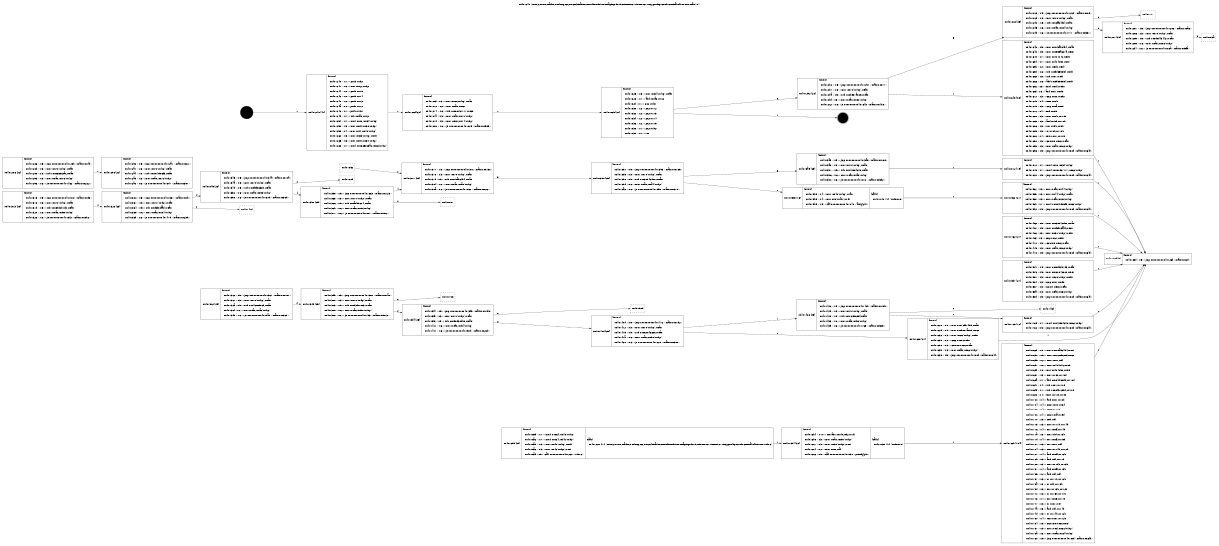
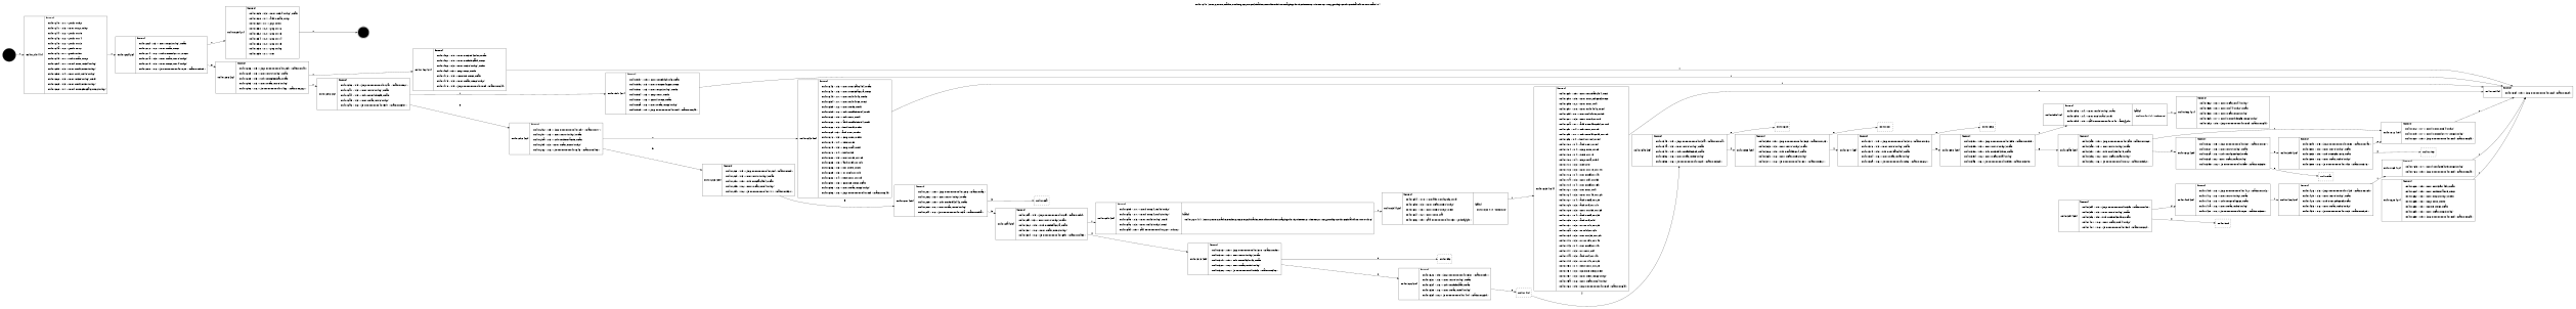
  digraph {
    label="0x401240 (/mnt/c/Users/mathe/Desktop/tcc/POCII/binaries/extr_linuxdriversstagingrtl8192uieee80211ieee80211_crypt_tkip.c_Mk16_Final-ollvm.out::main(0))"
    labelloc=t
    rankdir=LR
    node [shape=record]
    Entry [fillcolor=black height=0.3 shape=circle style=filled width=0.3]
    n2 [label="{\n     0x401240 [47]\l\n     | [instrs]\l\n     &nbsp;&nbsp;0x401240 \<+1\>: push %rbp\l\n     &nbsp;&nbsp;0x401241 \<+3\>: mov %rsp,%rbp\l\n     &nbsp;&nbsp;0x401244 \<+2\>: push %r15\l\n     &nbsp;&nbsp;0x401246 \<+2\>: push %r14\l\n     &nbsp;&nbsp;0x401248 \<+2\>: push %r13\l\n     &nbsp;&nbsp;0x40124a \<+2\>: push %r12\l\n     &nbsp;&nbsp;0x40124c \<+1\>: push %rbx\l\n     &nbsp;&nbsp;0x40124d \<+7\>: sub $0xa8,%rsp\l\n     &nbsp;&nbsp;0x401254 \<+7\>: movl $0x0,-0x34(%rbp)\l\n     &nbsp;&nbsp;0x40125b \<+3\>: mov %edi,-0x38(%rbp)\l\n     &nbsp;&nbsp;0x40125e \<+4\>: mov %rsi,-0x40(%rbp)\l\n     &nbsp;&nbsp;0x401262 \<+3\>: mov -0x38(%rbp),%edi\l\n     &nbsp;&nbsp;0x401265 \<+3\>: mov %edi,-0x30(%rbp)\l\n     &nbsp;&nbsp;0x401268 \<+7\>: movl $0x8658c3ac,-0x6c(%rbp)\l\n  }"]
    n3 [label="{\n     0x40126f [23]\l\n     | [instrs]\l\n     &nbsp;&nbsp;0x40126f \<+3\>: mov -0x6c(%rbp),%eax\l\n     &nbsp;&nbsp;0x401272 \<+2\>: mov %eax,%ecx\l\n     &nbsp;&nbsp;0x401274 \<+6\>: sub $0x80dc7777,%ecx\l\n     &nbsp;&nbsp;0x40127a \<+3\>: mov %eax,-0x70(%rbp)\l\n     &nbsp;&nbsp;0x40127d \<+3\>: mov %ecx,-0x74(%rbp)\l\n     &nbsp;&nbsp;0x401280 \<+6\>: je 0000000000401825 \<main+0x5e5\>\l\n  }"]
    n4 [label="{\n     0x401825 [21]\l\n     | [instrs]\l\n     &nbsp;&nbsp;0x401825 \<+3\>: mov -0x34(%rbp),%eax\l\n     &nbsp;&nbsp;0x401828 \<+7\>: add $0xa8,%rsp\l\n     &nbsp;&nbsp;0x40182f \<+1\>: pop %rbx\l\n     &nbsp;&nbsp;0x401830 \<+2\>: pop %r12\l\n     &nbsp;&nbsp;0x401832 \<+2\>: pop %r13\l\n     &nbsp;&nbsp;0x401834 \<+2\>: pop %r14\l\n     &nbsp;&nbsp;0x401836 \<+2\>: pop %r15\l\n     &nbsp;&nbsp;0x401838 \<+1\>: pop %rbp\l\n     &nbsp;&nbsp;0x401839 \<+1\>: ret\l\n  }"]
    n5 [label="{\n     0x401286 [22]\l\n     | [instrs]\l\n     &nbsp;&nbsp;0x401286 \<+5\>: jmp 000000000040128b \<main+0x4b\>\l\n     &nbsp;&nbsp;0x40128b \<+3\>: mov -0x70(%rbp),%eax\l\n     &nbsp;&nbsp;0x40128e \<+5\>: sub $0x8658c3ac,%eax\l\n     &nbsp;&nbsp;0x401293 \<+3\>: mov %eax,-0x78(%rbp)\l\n     &nbsp;&nbsp;0x401296 \<+6\>: je 0000000000401462 \<main+0x222\>\l\n  }"]
    Exit [fillcolor=black height=0.3 peripheries=2 shape=circle style=filled width=0.3]
    n7 [label="{\n     0x401462 [27]\l\n     | [instrs]\l\n     &nbsp;&nbsp;0x401462 \<+5\>: mov $0x3e942d80,%eax\l\n     &nbsp;&nbsp;0x401467 \<+5\>: mov $0xf8f0caad,%ecx\l\n     &nbsp;&nbsp;0x40146c \<+3\>: mov -0x30(%rbp),%edx\l\n     &nbsp;&nbsp;0x40146f \<+3\>: cmp $0x2,%edx\l\n     &nbsp;&nbsp;0x401472 \<+3\>: cmovne %ecx,%eax\l\n     &nbsp;&nbsp;0x401475 \<+3\>: mov %eax,-0x6c(%rbp)\l\n     &nbsp;&nbsp;0x401478 \<+5\>: jmp 000000000040188f \<main+0x64f\>\l\n  }"]
    n8 [label="{\n     0x40129c [22]\l\n     | [instrs]\l\n     &nbsp;&nbsp;0x40129c \<+5\>: jmp 00000000004012a1 \<main+0x61\>\l\n     &nbsp;&nbsp;0x4012a1 \<+3\>: mov -0x70(%rbp),%eax\l\n     &nbsp;&nbsp;0x4012a4 \<+5\>: sub $0x87bde6f5,%eax\l\n     &nbsp;&nbsp;0x4012a9 \<+3\>: mov %eax,-0x7c(%rbp)\l\n     &nbsp;&nbsp;0x4012ac \<+6\>: je 00000000004015d7 \<main+0x397\>\l\n  }"]
    n9 [label="{\n     0x40188f [5]\l\n     | [instrs]\l\n     &nbsp;&nbsp;0x40188f \<+5\>: jmp 000000000040126f \<main+0x2f\>\l\n  }"]
    n10 [label="{\n     0x4015d7 [27]\l\n     | [instrs]\l\n     &nbsp;&nbsp;0x4015d7 \<+5\>: mov $0xedd2b1d3,%eax\l\n     &nbsp;&nbsp;0x4015dc \<+5\>: mov $0x608466c8,%ecx\l\n     &nbsp;&nbsp;0x4015e1 \<+3\>: mov -0x2c(%rbp),%edx\l\n     &nbsp;&nbsp;0x4015e4 \<+3\>: cmp $0x1,%edx\l\n     &nbsp;&nbsp;0x4015e7 \<+3\>: cmovl %ecx,%eax\l\n     &nbsp;&nbsp;0x4015ea \<+3\>: mov %eax,-0x6c(%rbp)\l\n     &nbsp;&nbsp;0x4015ed \<+5\>: jmp 000000000040188f \<main+0x64f\>\l\n  }"]
    n11 [label="{\n     0x4012b2 [22]\l\n     | [instrs]\l\n     &nbsp;&nbsp;0x4012b2 \<+5\>: jmp 00000000004012b7 \<main+0x77\>\l\n     &nbsp;&nbsp;0x4012b7 \<+3\>: mov -0x70(%rbp),%eax\l\n     &nbsp;&nbsp;0x4012ba \<+5\>: sub $0xbe87a805,%eax\l\n     &nbsp;&nbsp;0x4012bf \<+3\>: mov %eax,-0x80(%rbp)\l\n     &nbsp;&nbsp;0x4012c2 \<+6\>: je 0000000000401643 \<main+0x403\>\l\n  }"]
    n12 [label="{\n     0x401643 [88]\l\n     | [instrs]\l\n     &nbsp;&nbsp;0x401643 \<+5\>: mov $0x15abc494,%eax\l\n     &nbsp;&nbsp;0x401648 \<+5\>: mov $0xe59a6c1a,%ecx\l\n     &nbsp;&nbsp;0x40164d \<+7\>: mov 0x40404c,%edx\l\n     &nbsp;&nbsp;0x401654 \<+7\>: mov 0x404050,%esi\l\n     &nbsp;&nbsp;0x40165b \<+2\>: mov %edx,%edi\l\n     &nbsp;&nbsp;0x40165d \<+6\>: sub $0xfd859854,%edi\l\n     &nbsp;&nbsp;0x401663 \<+3\>: sub $0x1,%edi\l\n     &nbsp;&nbsp;0x401666 \<+6\>: add $0xfd859854,%edi\l\n     &nbsp;&nbsp;0x40166c \<+3\>: imul %edi,%edx\l\n     &nbsp;&nbsp;0x40166f \<+3\>: and $0x1,%edx\l\n     &nbsp;&nbsp;0x401672 \<+3\>: cmp $0x0,%edx\l\n     &nbsp;&nbsp;0x401675 \<+4\>: sete %r8b\l\n     &nbsp;&nbsp;0x401679 \<+3\>: cmp $0xa,%esi\l\n     &nbsp;&nbsp;0x40167c \<+4\>: setl %r9b\l\n     &nbsp;&nbsp;0x401680 \<+3\>: mov %r8b,%r10b\l\n     &nbsp;&nbsp;0x401683 \<+3\>: and %r9b,%r10b\l\n     &nbsp;&nbsp;0x401686 \<+3\>: xor %r9b,%r8b\l\n     &nbsp;&nbsp;0x401689 \<+3\>: or %r8b,%r10b\l\n     &nbsp;&nbsp;0x40168c \<+4\>: test $0x1,%r10b\l\n     &nbsp;&nbsp;0x401690 \<+3\>: cmovne %ecx,%eax\l\n     &nbsp;&nbsp;0x401693 \<+3\>: mov %eax,-0x6c(%rbp)\l\n     &nbsp;&nbsp;0x401696 \<+5\>: jmp 000000000040188f \<main+0x64f\>\l\n  }"]
    n13 [label="{\n     0x4012c8 [25]\l\n     | [instrs]\l\n     &nbsp;&nbsp;0x4012c8 \<+5\>: jmp 00000000004012cd \<main+0x8d\>\l\n     &nbsp;&nbsp;0x4012cd \<+3\>: mov -0x70(%rbp),%eax\l\n     &nbsp;&nbsp;0x4012d0 \<+5\>: sub $0xcfac4f84,%eax\l\n     &nbsp;&nbsp;0x4012d5 \<+6\>: mov %eax,-0x84(%rbp)\l\n     &nbsp;&nbsp;0x4012db \<+6\>: je 0000000000401771 \<main+0x531\>\l\n  }"]
-   n14 [label="{\n     0x40143f\l\n  }" style=dashed]
-   n15 [label="{\n     0x401771\l\n  }" style=dashed]
    n16 [label="{\n     0x4012e1 [25]\l\n     | [instrs]\l\n     &nbsp;&nbsp;0x4012e1 \<+5\>: jmp 00000000004012e6 \<main+0xa6\>\l\n     &nbsp;&nbsp;0x4012e6 \<+3\>: mov -0x70(%rbp),%eax\l\n     &nbsp;&nbsp;0x4012e9 \<+5\>: sub $0xded43442,%eax\l\n     &nbsp;&nbsp;0x4012ee \<+6\>: mov %eax,-0x88(%rbp)\l\n     &nbsp;&nbsp;0x4012f4 \<+6\>: je 000000000040183a \<main+0x5fa\>\l\n  }"]
    n17 [label="{\n     0x401765 [12]\l\n     | [instrs]\l\n     &nbsp;&nbsp;0x401765 \<+7\>: movl $0x42ee4c75,-0x6c(%rbp)\l\n     &nbsp;&nbsp;0x40176c \<+5\>: jmp 000000000040188f \<main+0x64f\>\l\n  }"]
    n18 [label="{\n     0x40183a\l\n  }" style=dashed]
+   n19 [label="{\n     0x4012fa [25]\l\n     | [instrs]\l\n     &nbsp;&nbsp;0x4012fa \<+5\>: jmp 00000000004012ff \<main+0xbf\>\l\n     &nbsp;&nbsp;0x4012ff \<+3\>: mov -0x70(%rbp),%eax\l\n     &nbsp;&nbsp;0x401302 \<+5\>: sub $0xe59a6c1a,%eax\l\n     &nbsp;&nbsp;0x401307 \<+6\>: mov %eax,-0x8c(%rbp)\l\n     &nbsp;&nbsp;0x40130d \<+6\>: je 000000000040169b \<main+0x45b\>\l\n  }"]
    n20 [label="{\n     0x4016cb [154]\l\n     | [instrs]\l\n     &nbsp;&nbsp;0x4016cb \<+5\>: mov $0x15abc494,%esi\l\n     &nbsp;&nbsp;0x4016d0 \<+5\>: mov $0x72eb68ef,%ecx\l\n     &nbsp;&nbsp;0x4016d5 \<+2\>: mov $0x1,%dl\l\n     &nbsp;&nbsp;0x4016d7 \<+8\>: mov 0x40404c,%r8d\l\n     &nbsp;&nbsp;0x4016df \<+8\>: mov 0x404050,%r9d\l\n     &nbsp;&nbsp;0x4016e7 \<+3\>: mov %r8d,%r10d\l\n     &nbsp;&nbsp;0x4016ea \<+7\>: add $0x84f1cedd,%r10d\l\n     &nbsp;&nbsp;0x4016f1 \<+4\>: sub $0x1,%r10d\l\n     &nbsp;&nbsp;0x4016f5 \<+7\>: sub $0x84f1cedd,%r10d\l\n     &nbsp;&nbsp;0x4016fc \<+4\>: imul %r10d,%r8d\l\n     &nbsp;&nbsp;0x401700 \<+4\>: and $0x1,%r8d\l\n     &nbsp;&nbsp;0x401704 \<+4\>: cmp $0x0,%r8d\l\n     &nbsp;&nbsp;0x401708 \<+4\>: sete %r11b\l\n     &nbsp;&nbsp;0x40170c \<+4\>: cmp $0xa,%r9d\l\n     &nbsp;&nbsp;0x401710 \<+3\>: setl %bl\l\n     &nbsp;&nbsp;0x401713 \<+3\>: mov %r11b,%r14b\l\n     &nbsp;&nbsp;0x401716 \<+4\>: xor $0xff,%r14b\l\n     &nbsp;&nbsp;0x40171a \<+3\>: mov %bl,%r15b\l\n     &nbsp;&nbsp;0x40171d \<+4\>: xor $0xff,%r15b\l\n     &nbsp;&nbsp;0x401721 \<+3\>: xor $0x1,%dl\l\n     &nbsp;&nbsp;0x401724 \<+3\>: mov %r14b,%r12b\l\n     &nbsp;&nbsp;0x401727 \<+4\>: and $0xff,%r12b\l\n     &nbsp;&nbsp;0x40172b \<+3\>: and %dl,%r11b\l\n     &nbsp;&nbsp;0x40172e \<+3\>: mov %r15b,%r13b\l\n     &nbsp;&nbsp;0x401731 \<+4\>: and $0xff,%r13b\l\n     &nbsp;&nbsp;0x401735 \<+2\>: and %dl,%bl\l\n     &nbsp;&nbsp;0x401737 \<+3\>: or %r11b,%r12b\l\n     &nbsp;&nbsp;0x40173a \<+3\>: or %bl,%r13b\l\n     &nbsp;&nbsp;0x40173d \<+3\>: xor %r13b,%r12b\l\n     &nbsp;&nbsp;0x401740 \<+3\>: or %r15b,%r14b\l\n     &nbsp;&nbsp;0x401743 \<+4\>: xor $0xff,%r14b\l\n     &nbsp;&nbsp;0x401747 \<+3\>: or $0x1,%dl\l\n     &nbsp;&nbsp;0x40174a \<+3\>: and %dl,%r14b\l\n     &nbsp;&nbsp;0x40174d \<+3\>: or %r14b,%r12b\l\n     &nbsp;&nbsp;0x401750 \<+4\>: test $0x1,%r12b\l\n     &nbsp;&nbsp;0x401754 \<+3\>: cmovne %ecx,%esi\l\n     &nbsp;&nbsp;0x401757 \<+3\>: mov %esi,-0x6c(%rbp)\l\n     &nbsp;&nbsp;0x40175a \<+6\>: mov %eax,-0xc4(%rbp)\l\n     &nbsp;&nbsp;0x401760 \<+5\>: jmp 000000000040188f \<main+0x64f\>\l\n  }"]
    n21 [label="{\n     0x40169b [25]\l\n     | [instrs]\l\n     &nbsp;&nbsp;0x40169b \<+7\>: movl $0x64,-0x48(%rbp)\l\n     &nbsp;&nbsp;0x4016a2 \<+7\>: movl $0x64,-0x4c(%rbp)\l\n     &nbsp;&nbsp;0x4016a9 \<+3\>: mov -0x48(%rbp),%edi\l\n     &nbsp;&nbsp;0x4016ac \<+3\>: mov -0x4c(%rbp),%esi\l\n     &nbsp;&nbsp;0x4016af \<+5\>: call 0000000000401220 \<Mk16\>\l\n     | [calls]\l\n     &nbsp;&nbsp;0x401220 \{1\} (/mnt/c/Users/mathe/Desktop/tcc/POCII/binaries/extr_linuxdriversstagingrtl8192uieee80211ieee80211_crypt_tkip.c_Mk16_Final-ollvm.out::Mk16)\l\n  }"]
    n22 [label="{\n     0x401313 [25]\l\n     | [instrs]\l\n     &nbsp;&nbsp;0x401313 \<+5\>: jmp 0000000000401318 \<main+0xd8\>\l\n     &nbsp;&nbsp;0x401318 \<+3\>: mov -0x70(%rbp),%eax\l\n     &nbsp;&nbsp;0x40131b \<+5\>: sub $0xedd2b1d3,%eax\l\n     &nbsp;&nbsp;0x401320 \<+6\>: mov %eax,-0x90(%rbp)\l\n     &nbsp;&nbsp;0x401326 \<+6\>: je 00000000004015f2 \<main+0x3b2\>\l\n  }"]
    n23 [label="{\n     0x4016b4 [23]\l\n     | [instrs]\l\n     &nbsp;&nbsp;0x4016b4 \<+10\>: movabs $0x4020f2,%rdi\l\n     &nbsp;&nbsp;0x4016be \<+3\>: mov %eax,-0x50(%rbp)\l\n     &nbsp;&nbsp;0x4016c1 \<+3\>: mov -0x50(%rbp),%esi\l\n     &nbsp;&nbsp;0x4016c4 \<+2\>: mov $0x0,%al\l\n     &nbsp;&nbsp;0x4016c6 \<+5\>: call 0000000000401030 \<printf@plt\>\l\n     | [calls]\l\n     &nbsp;&nbsp;0x401030 \{1\} (unknown)\l\n  }"]
+   n24 [label="{\n     0x4015f2\l\n  }" style=dashed]
    n25 [label="{\n     0x40132c [25]\l\n     | [instrs]\l\n     &nbsp;&nbsp;0x40132c \<+5\>: jmp 0000000000401331 \<main+0xf1\>\l\n     &nbsp;&nbsp;0x401331 \<+3\>: mov -0x70(%rbp),%eax\l\n     &nbsp;&nbsp;0x401334 \<+5\>: sub $0xf8f0caad,%eax\l\n     &nbsp;&nbsp;0x401339 \<+6\>: mov %eax,-0x94(%rbp)\l\n     &nbsp;&nbsp;0x40133f \<+6\>: je 000000000040147d \<main+0x23d\>\l\n  }"]
    n26 [label="{\n     0x401426 [25]\l\n     | [instrs]\l\n     &nbsp;&nbsp;0x401426 \<+5\>: jmp 000000000040142b \<main+0x1eb\>\l\n     &nbsp;&nbsp;0x40142b \<+3\>: mov -0x70(%rbp),%eax\l\n     &nbsp;&nbsp;0x40142e \<+5\>: sub $0x72eb68ef,%eax\l\n     &nbsp;&nbsp;0x401433 \<+6\>: mov %eax,-0xbc(%rbp)\l\n     &nbsp;&nbsp;0x401439 \<+6\>: je 0000000000401765 \<main+0x525\>\l\n  }"]
    n27 [label="{\n     0x40147d\l\n  }" style=dashed]
    n28 [label="{\n     0x401345 [25]\l\n     | [instrs]\l\n     &nbsp;&nbsp;0x401345 \<+5\>: jmp 000000000040134a \<main+0x10a\>\l\n     &nbsp;&nbsp;0x40134a \<+3\>: mov -0x70(%rbp),%eax\l\n     &nbsp;&nbsp;0x40134d \<+5\>: sub $0xf9d5c38b,%eax\l\n     &nbsp;&nbsp;0x401352 \<+6\>: mov %eax,-0x98(%rbp)\l\n     &nbsp;&nbsp;0x401358 \<+6\>: je 000000000040160d \<main+0x3cd\>\l\n  }"]
    n29 [label="{\n     0x401628 [27]\l\n     | [instrs]\l\n     &nbsp;&nbsp;0x401628 \<+5\>: mov $0x73fb149b,%eax\l\n     &nbsp;&nbsp;0x40162d \<+5\>: mov $0xbe87a805,%ecx\l\n     &nbsp;&nbsp;0x401632 \<+3\>: mov -0x2c(%rbp),%edx\l\n     &nbsp;&nbsp;0x401635 \<+3\>: cmp $0x0,%edx\l\n     &nbsp;&nbsp;0x401638 \<+3\>: cmove %ecx,%eax\l\n     &nbsp;&nbsp;0x40163b \<+3\>: mov %eax,-0x6c(%rbp)\l\n     &nbsp;&nbsp;0x40163e \<+5\>: jmp 000000000040188f \<main+0x64f\>\l\n  }"]
    n30 [label="{\n     0x40160d\l\n  }" style=dashed]
    n31 [label="{\n     0x40135e [25]\l\n     | [instrs]\l\n     &nbsp;&nbsp;0x40135e \<+5\>: jmp 0000000000401363 \<main+0x123\>\l\n     &nbsp;&nbsp;0x401363 \<+3\>: mov -0x70(%rbp),%eax\l\n     &nbsp;&nbsp;0x401366 \<+5\>: sub $0xad99604,%eax\l\n     &nbsp;&nbsp;0x40136b \<+6\>: mov %eax,-0x9c(%rbp)\l\n     &nbsp;&nbsp;0x401371 \<+6\>: je 0000000000401801 \<main+0x5c1\>\l\n  }"]
    n32 [label="{\n     0x40140d [25]\l\n     | [instrs]\l\n     &nbsp;&nbsp;0x40140d \<+5\>: jmp 0000000000401412 \<main+0x1d2\>\l\n     &nbsp;&nbsp;0x401412 \<+3\>: mov -0x70(%rbp),%eax\l\n     &nbsp;&nbsp;0x401415 \<+5\>: sub $0x608466c8,%eax\l\n     &nbsp;&nbsp;0x40141a \<+6\>: mov %eax,-0xb8(%rbp)\l\n     &nbsp;&nbsp;0x401420 \<+6\>: je 0000000000401628 \<main+0x3e8\>\l\n  }"]
    n33 [label="{\n     0x401801\l\n  }" style=dashed]
    n34 [label="{\n     0x401377 [25]\l\n     | [instrs]\l\n     &nbsp;&nbsp;0x401377 \<+5\>: jmp 000000000040137c \<main+0x13c\>\l\n     &nbsp;&nbsp;0x40137c \<+3\>: mov -0x70(%rbp),%eax\l\n     &nbsp;&nbsp;0x40137f \<+5\>: sub $0x15abc494,%eax\l\n     &nbsp;&nbsp;0x401384 \<+6\>: mov %eax,-0xa0(%rbp)\l\n     &nbsp;&nbsp;0x40138a \<+6\>: je 0000000000401852 \<main+0x612\>\l\n  }"]
    n35 [label="{\n     0x40150d\l\n  }" style=dashed]
    n36 [label="{\n     0x401852\l\n  }" style=dashed]
    n37 [label="{\n     0x401390 [25]\l\n     | [instrs]\l\n     &nbsp;&nbsp;0x401390 \<+5\>: jmp 0000000000401395 \<main+0x155\>\l\n     &nbsp;&nbsp;0x401395 \<+3\>: mov -0x70(%rbp),%eax\l\n     &nbsp;&nbsp;0x401398 \<+5\>: sub $0x3e942d80,%eax\l\n     &nbsp;&nbsp;0x40139d \<+6\>: mov %eax,-0xa4(%rbp)\l\n     &nbsp;&nbsp;0x4013a3 \<+6\>: je 00000000004015b5 \<main+0x375\>\l\n  }"]
    n38 [label="{\n     0x4013f4 [25]\l\n     | [instrs]\l\n     &nbsp;&nbsp;0x4013f4 \<+5\>: jmp 00000000004013f9 \<main+0x1b9\>\l\n     &nbsp;&nbsp;0x4013f9 \<+3\>: mov -0x70(%rbp),%eax\l\n     &nbsp;&nbsp;0x4013fc \<+5\>: sub $0x58d30db8,%eax\l\n     &nbsp;&nbsp;0x401401 \<+6\>: mov %eax,-0xb4(%rbp)\l\n     &nbsp;&nbsp;0x401407 \<+6\>: je 000000000040150d \<main+0x2cd\>\l\n  }"]
    n39 [label="{\n     0x4015b5 [13]\l\n     | [instrs]\l\n     &nbsp;&nbsp;0x4015b5 \<+4\>: mov -0x40(%rbp),%rax\l\n     &nbsp;&nbsp;0x4015b9 \<+4\>: mov 0x8(%rax),%rdi\l\n     &nbsp;&nbsp;0x4015bd \<+5\>: call 0000000000401040 \<atoi@plt\>\l\n     | [calls]\l\n     &nbsp;&nbsp;0x401040 \{1\} (unknown)\l\n  }"]
    n40 [label="{\n     0x4013a9 [25]\l\n     | [instrs]\l\n     &nbsp;&nbsp;0x4013a9 \<+5\>: jmp 00000000004013ae \<main+0x16e\>\l\n     &nbsp;&nbsp;0x4013ae \<+3\>: mov -0x70(%rbp),%eax\l\n     &nbsp;&nbsp;0x4013b1 \<+5\>: sub $0x42ee4c75,%eax\l\n     &nbsp;&nbsp;0x4013b6 \<+6\>: mov %eax,-0xa8(%rbp)\l\n     &nbsp;&nbsp;0x4013bc \<+6\>: je 0000000000401812 \<main+0x5d2\>\l\n  }"]
    n41 [label="{\n     0x4017b3\l\n  }" style=dashed]
    n42 [label="{\n     0x4015c2 [21]\l\n     | [instrs]\l\n     &nbsp;&nbsp;0x4015c2 \<+3\>: mov %eax,-0x44(%rbp)\l\n     &nbsp;&nbsp;0x4015c5 \<+3\>: mov -0x44(%rbp),%eax\l\n     &nbsp;&nbsp;0x4015c8 \<+3\>: mov %eax,-0x2c(%rbp)\l\n     &nbsp;&nbsp;0x4015cb \<+7\>: movl $0x87bde6f5,-0x6c(%rbp)\l\n     &nbsp;&nbsp;0x4015d2 \<+5\>: jmp 000000000040188f \<main+0x64f\>\l\n  }"]
    n43 [label="{\n     0x401812 [19]\l\n     | [instrs]\l\n     &nbsp;&nbsp;0x401812 \<+7\>: movl $0x0,-0x34(%rbp)\l\n     &nbsp;&nbsp;0x401819 \<+7\>: movl $0x80dc7777,-0x6c(%rbp)\l\n     &nbsp;&nbsp;0x401820 \<+5\>: jmp 000000000040188f \<main+0x64f\>\l\n  }"]
    n44 [label="{\n     0x4013c2 [25]\l\n     | [instrs]\l\n     &nbsp;&nbsp;0x4013c2 \<+5\>: jmp 00000000004013c7 \<main+0x187\>\l\n     &nbsp;&nbsp;0x4013c7 \<+3\>: mov -0x70(%rbp),%eax\l\n     &nbsp;&nbsp;0x4013ca \<+5\>: sub $0x468edecd,%eax\l\n     &nbsp;&nbsp;0x4013cf \<+6\>: mov %eax,-0xac(%rbp)\l\n     &nbsp;&nbsp;0x4013d5 \<+6\>: je 00000000004015a9 \<main+0x369\>\l\n  }"]
    n45 [label="{\n     0x4013db [25]\l\n     | [instrs]\l\n     &nbsp;&nbsp;0x4013db \<+5\>: jmp 00000000004013e0 \<main+0x1a0\>\l\n     &nbsp;&nbsp;0x4013e0 \<+3\>: mov -0x70(%rbp),%eax\l\n     &nbsp;&nbsp;0x4013e3 \<+5\>: sub $0x53fe1803,%eax\l\n     &nbsp;&nbsp;0x4013e8 \<+6\>: mov %eax,-0xb0(%rbp)\l\n     &nbsp;&nbsp;0x4013ee \<+6\>: je 00000000004017b3 \<main+0x573\>\l\n  }"]
+   n46 [label="{\n     0x4015a9\l\n  }" style=dashed]
    Entry -> n2 [label=" 1"]
    n2 -> n3 [label=" 1"]
    n3 -> n4 [label=" 1"]
+   n3 -> n5 [label=" 8"]
    n4 -> Exit [label=" 1"]
+   n5 -> n7 [label=" 1"]
    n5 -> n8 [label=" 7"]
    n7 -> n9 [label=" 1"]
-   n4 -> n11 [label=" 6"]
+   n8 -> n10 [label=" 1"]
+   n8 -> n11 [label=" 6"]
    n10 -> n9 [label=" 1"]
    n11 -> n12 [label=" 1"]
    n11 -> n13 [label=" 5"]
    n12 -> n9 [label=" 1"]
-   n13 -> n15 [label=" 0"]
    n13 -> n16 [label=" 5"]
    n16 -> n18 [label=" 3"]
+   n16 -> n19 [label=" 5"]
    n17 -> n9 [label=" 1"]
+   n19 -> n21 [label=" 1"]
+   n19 -> n22 [label=" 4"]
    n20 -> n9 [label=" 1"]
    n21 -> n23 [label=" 1"]
+   n22 -> n24 [label=" 0"]
    n22 -> n25 [label=" 4"]
    n23 -> n20 [label=" 1"]
    n25 -> n27 [label=" 0"]
-   n25 -> n28 [label=" 4"]
-   n26 -> n14 [label=" 0"]
+   n27 -> n28 [label=" 4"]
    n26 -> n17 [label=" 1"]
    n28 -> n30 [label=" 0"]
    n28 -> n31 [label=" 4"]
    n29 -> n9 [label=" 1"]
    n31 -> n33 [label=" 0"]
    n31 -> n34 [label=" 4"]
    n32 -> n26 [label=" 1"]
-   n32 -> n29 [label=" 1"]
-   n36 -> n34 [label=" 0"]
+   n34 -> n36 [label=" 0"]
    n34 -> n37 [label=" 9"]
    n37 -> n39 [label=" 1"]
    n37 -> n40 [label=" 3"]
    n38 -> n32 [label=" 2"]
    n38 -> n35 [label=" 0"]
    n39 -> n42 [label=" 1"]
    n40 -> n43 [label=" 1"]
-   n42 -> n9 [label=" 1"]
+   n40 -> n44 [label=" 2"]
    n43 -> n9 [label=" 1"]
    n44 -> n45 [label=" 2"]
-   n45 -> n38 [label=" 2"]
+   n44 -> n46 [label=" 0"]
+   n45 -> n43 [label=" 2"]
    n45 -> n41 [label=" 0"]
  }
